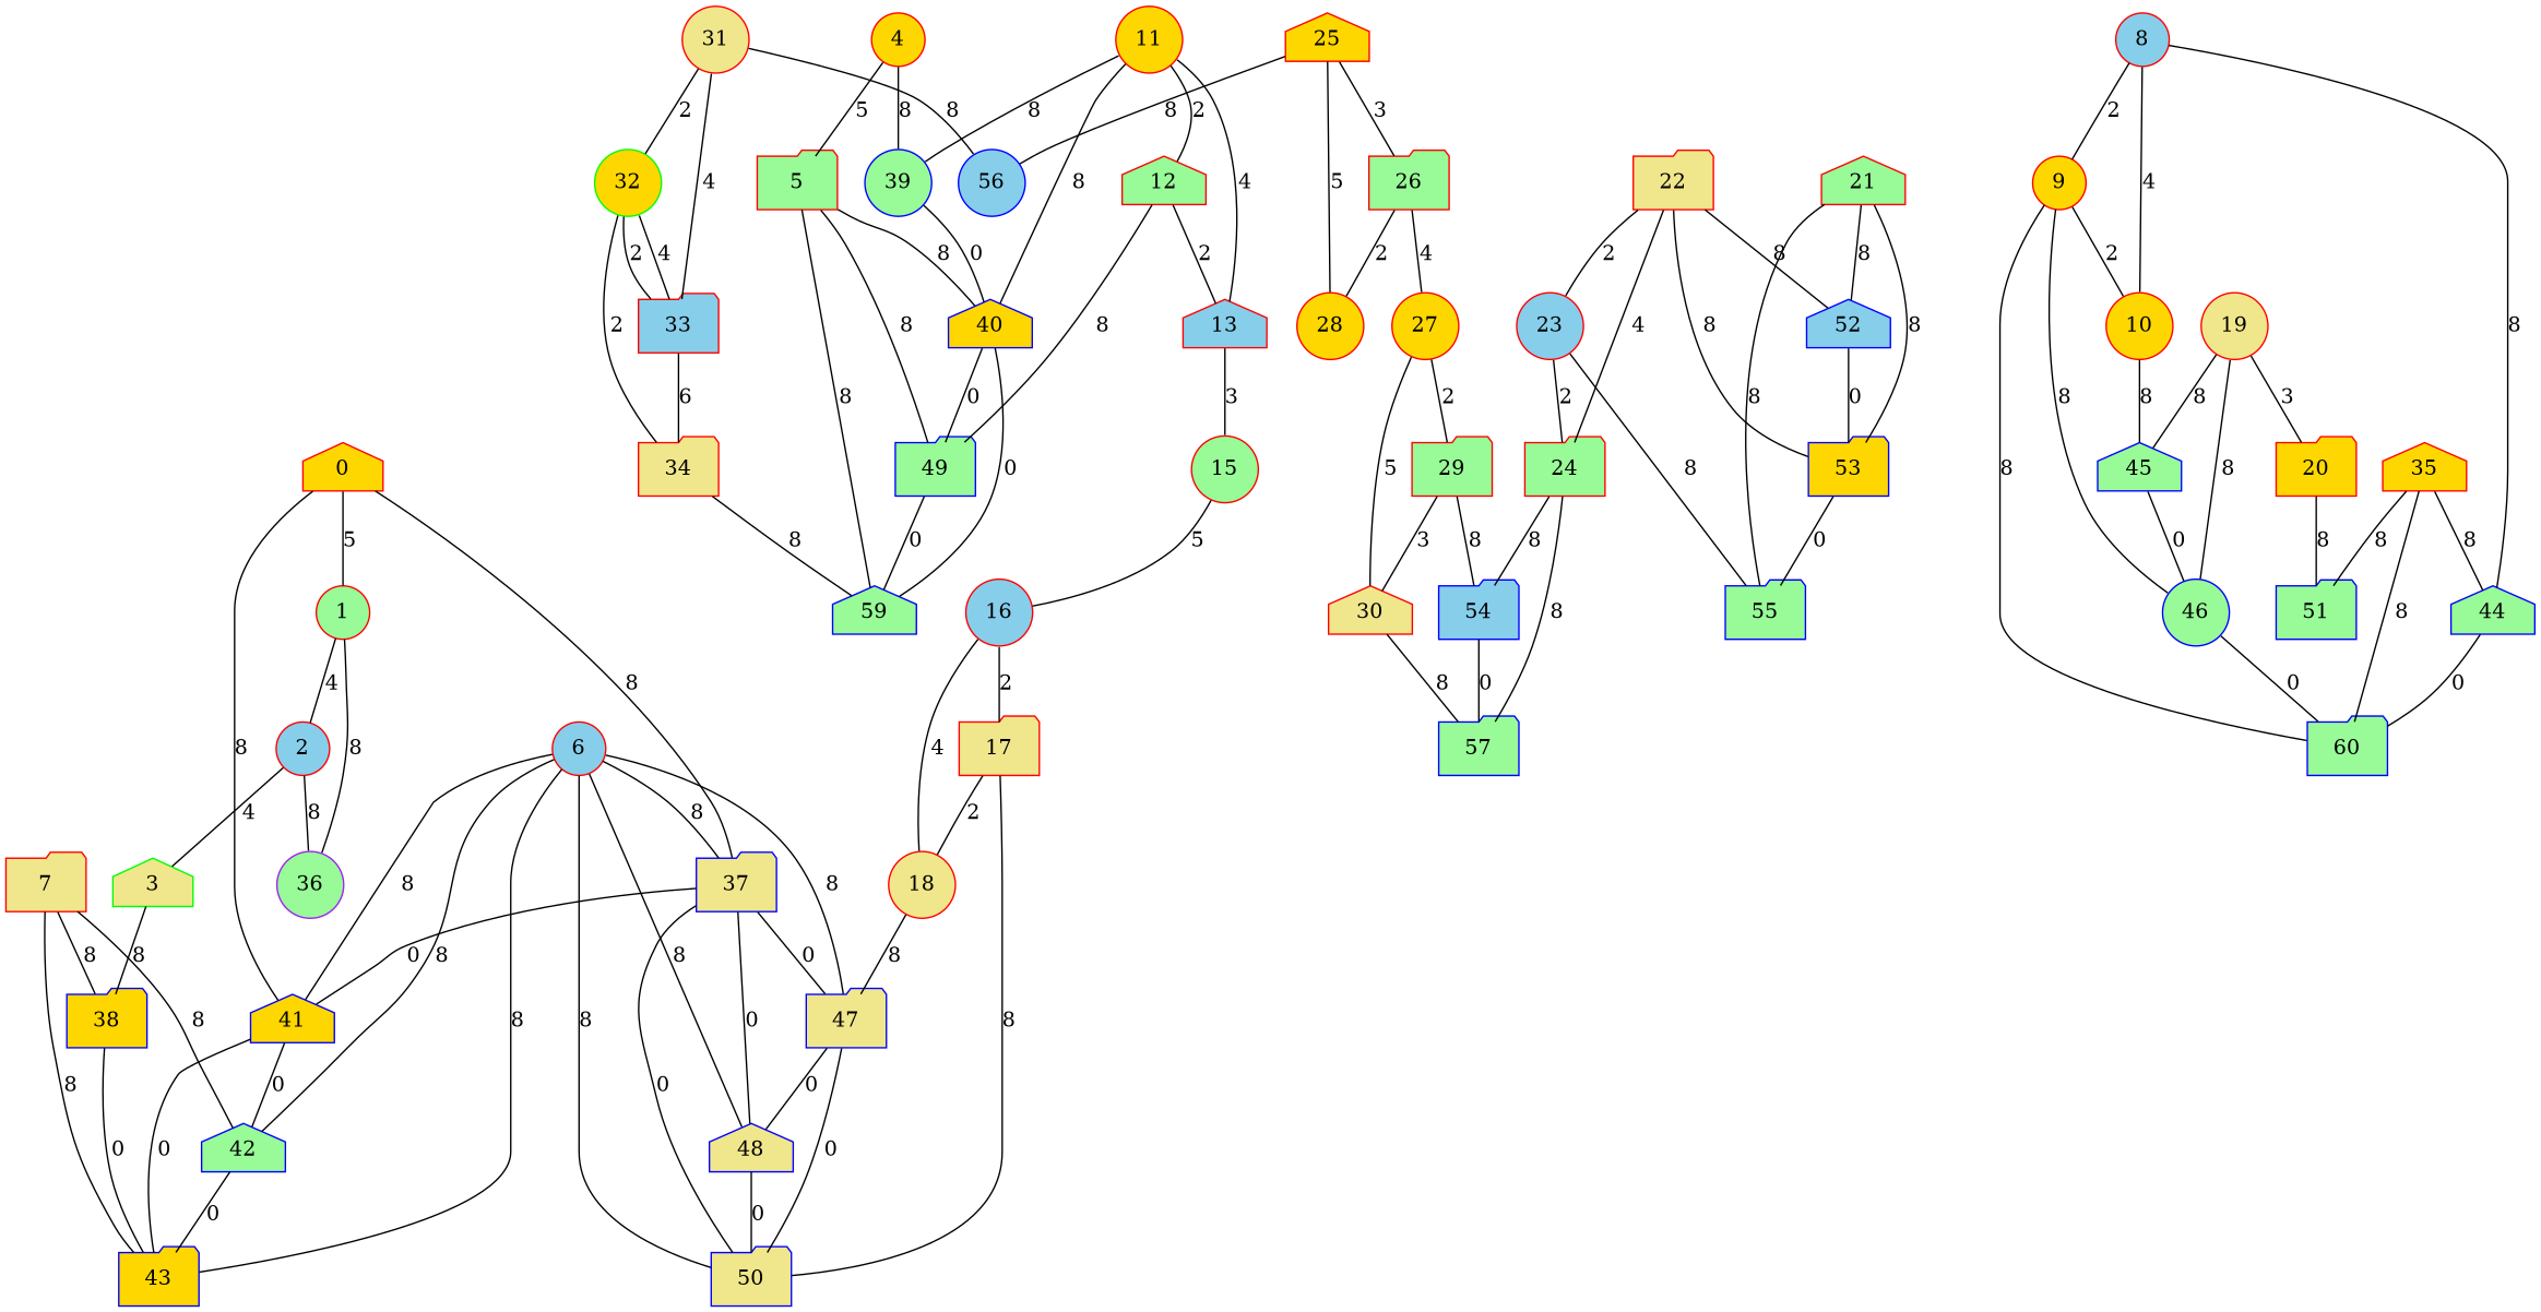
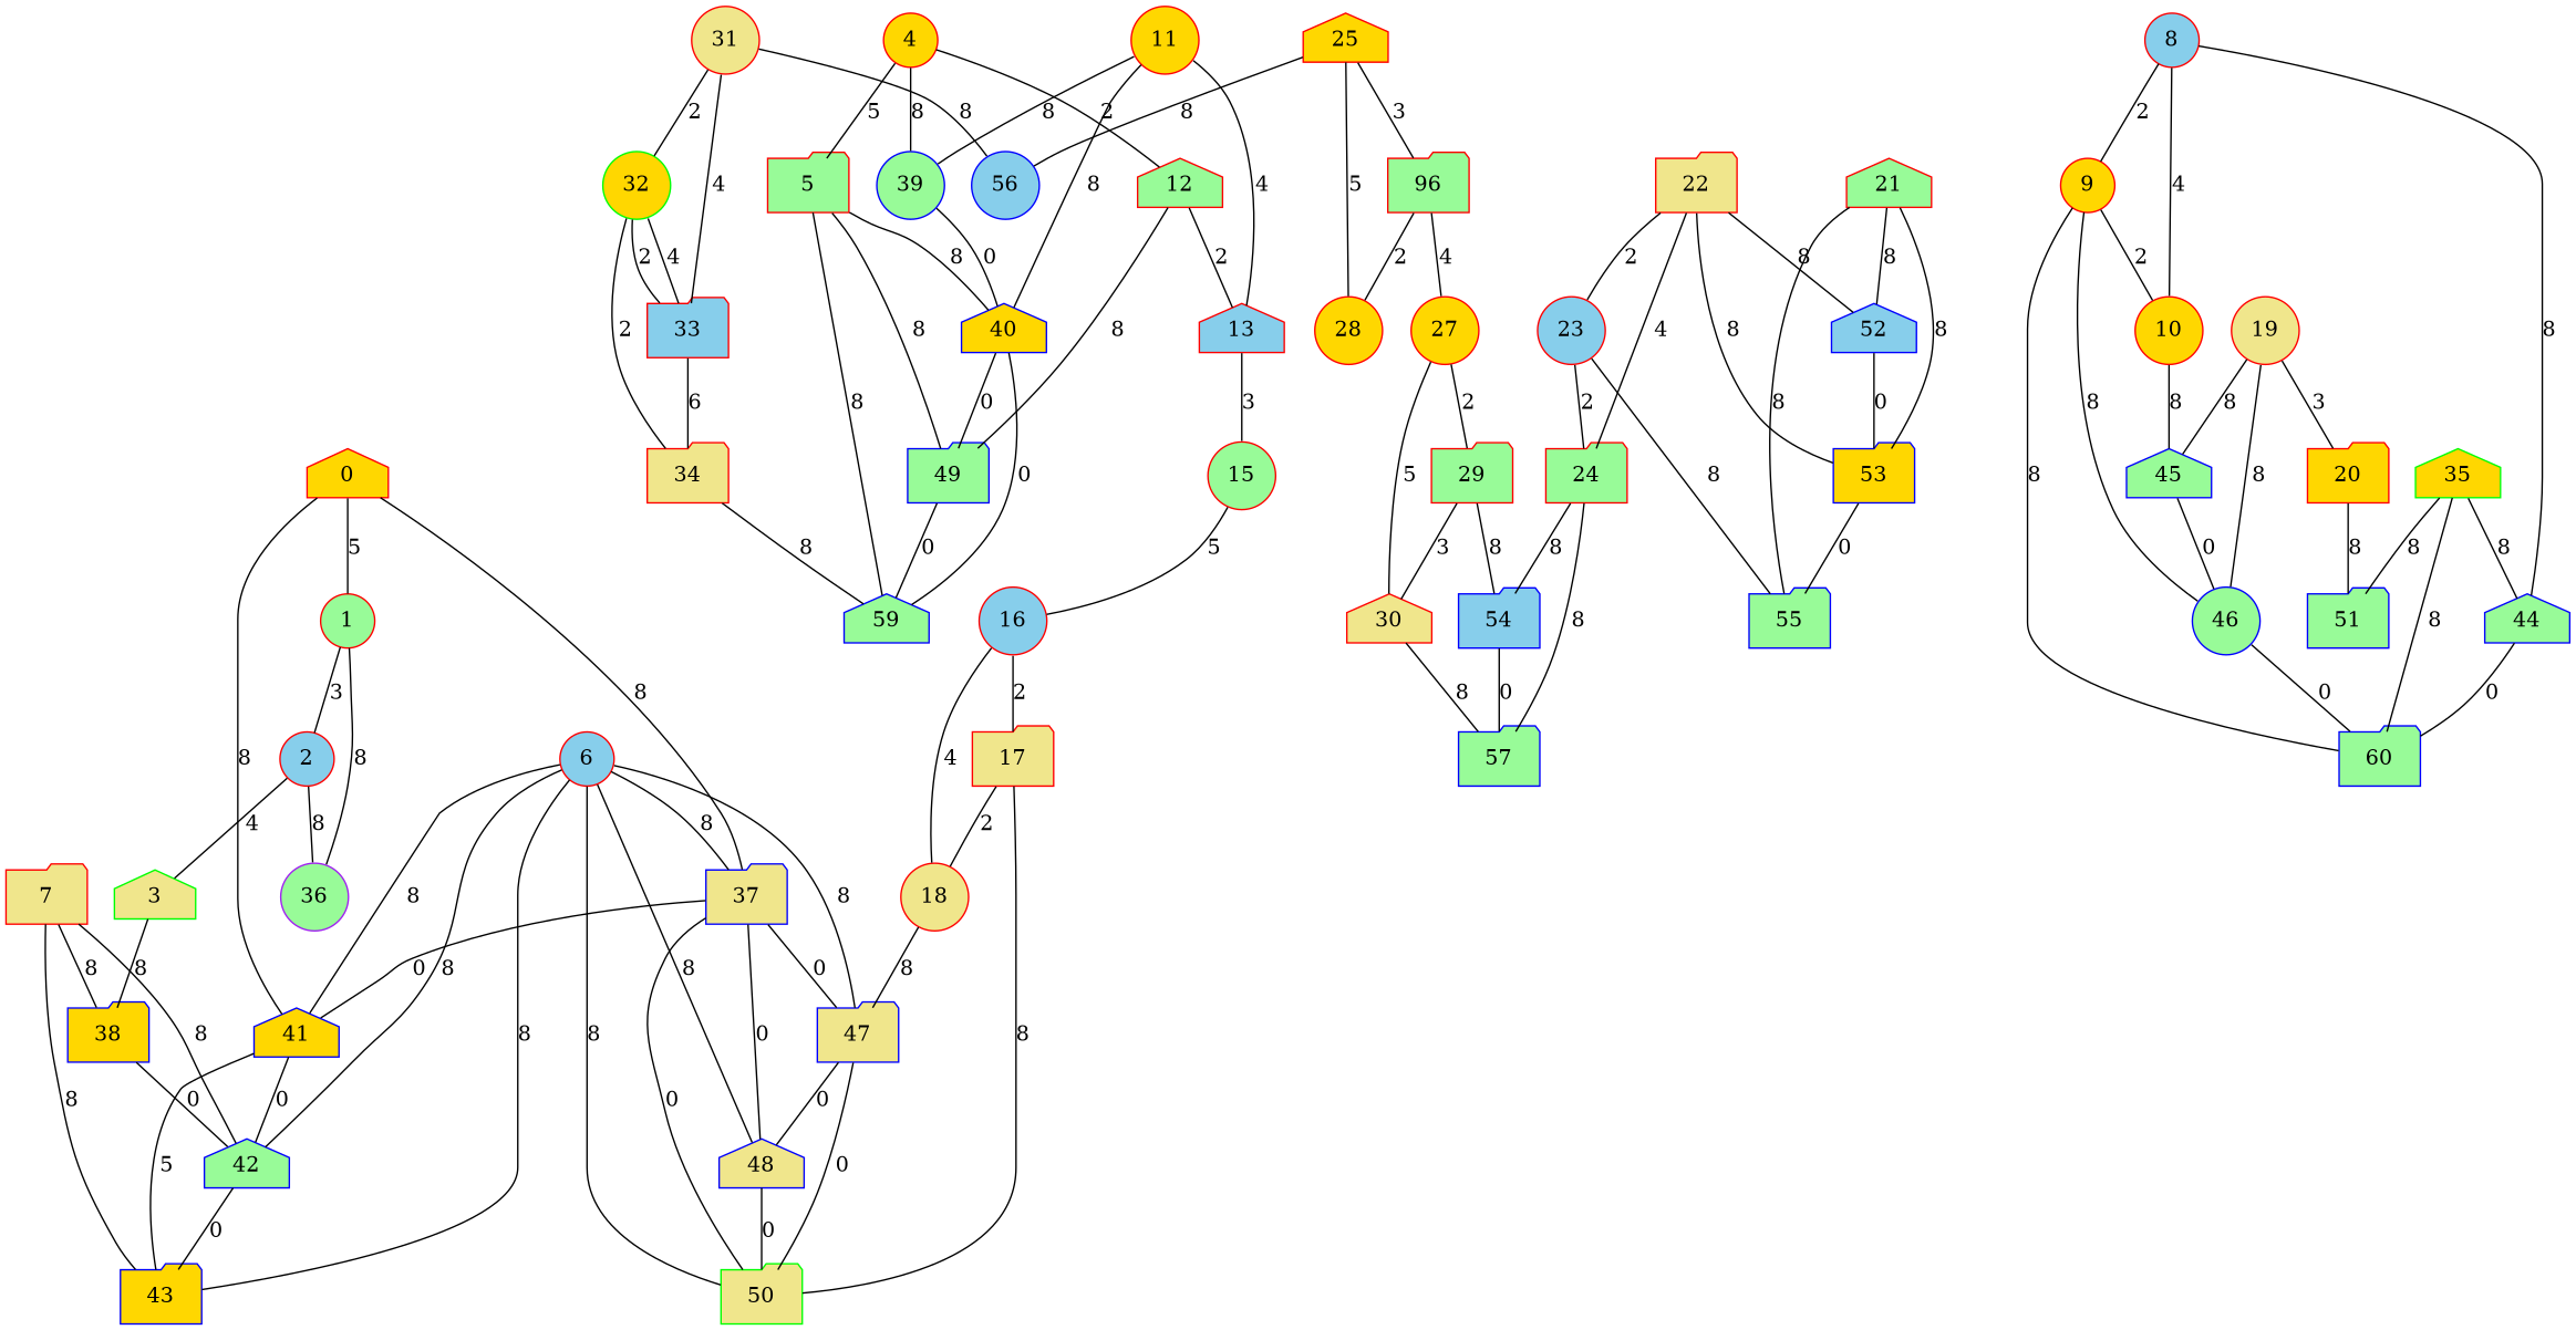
  graph {
    node [color=red fillcolor=palegreen shape=folder style=filled weight=1]
    0 [fillcolor=gold shape=house]
    1 [shape=circle]
    37 [color=blue fillcolor=khaki weight=3]
    41 [color=blue fillcolor=gold shape=house weight=3]
    2 [fillcolor=skyblue shape=circle]
    36 [color=purple shape=circle weight=4]
    47 [color=blue fillcolor=khaki weight=3]
    48 [color=blue fillcolor=khaki shape=house weight=3]
-   50 [color=blue fillcolor=khaki weight=3]
+   50 [color=green fillcolor=khaki weight=3]
    42 [color=blue shape=house weight=3]
    43 [color=blue fillcolor=gold weight=3]
    3 [color=green fillcolor=khaki shape=house weight=2]
    38 [color=blue fillcolor=gold weight=3]
    4 [fillcolor=gold shape=circle]
    5
    39 [color=blue shape=circle weight=3]
    40 [color=blue fillcolor=gold shape=house weight=3]
    49 [color=blue weight=3]
    59 [color=blue shape=house weight=3]
    6 [fillcolor=skyblue shape=circle]
    7 [fillcolor=khaki]
    8 [fillcolor=skyblue shape=circle]
    9 [fillcolor=gold shape=circle]
    10 [fillcolor=gold shape=circle]
    44 [color=blue shape=house weight=3]
    46 [color=blue shape=circle weight=3]
    60 [color=blue weight=3]
    45 [color=blue shape=house weight=3]
    11 [fillcolor=gold shape=circle]
    12 [shape=house]
    13 [fillcolor=skyblue shape=house]
    15 [shape=circle]
    16 [fillcolor=skyblue shape=circle]
    17 [fillcolor=khaki]
    18 [fillcolor=khaki shape=circle]
    19 [fillcolor=khaki shape=circle]
    20 [fillcolor=gold]
    51 [color=blue weight=3]
    21 [shape=house]
    52 [color=blue fillcolor=skyblue shape=house weight=3]
    53 [color=blue fillcolor=gold weight=3]
    55 [color=blue weight=3]
    22 [fillcolor=khaki]
    23 [fillcolor=skyblue shape=circle]
    24
    54 [color=blue fillcolor=skyblue weight=3]
    57 [color=blue weight=3]
    25 [fillcolor=gold shape=house]
-   26
+   26 [label=96]
    28 [fillcolor=gold shape=circle]
    56 [color=blue fillcolor=skyblue shape=circle weight=3]
    27 [fillcolor=gold shape=circle]
    29
    30 [fillcolor=khaki shape=house]
    31 [fillcolor=khaki shape=circle]
    32 [color=green fillcolor=gold shape=circle weight=2]
    33 [fillcolor=skyblue]
    34 [fillcolor=khaki]
-   35 [fillcolor=gold shape=house]
+   35 [color=green fillcolor=gold shape=house]
    0 -- 1 [label=5]
    0 -- 37 [label=8]
    0 -- 41 [label=8]
-   1 -- 2 [label=4]
+   1 -- 2 [label=3]
    1 -- 36 [label=8]
    37 -- 41 [label=0]
    37 -- 47 [label=0]
    37 -- 48 [label=0]
    37 -- 50 [label=0]
    41 -- 42 [label=0]
-   41 -- 43 [label=0]
+   41 -- 43 [label=5]
    2 -- 36 [label=8]
    2 -- 3 [label=4]
    47 -- 48 [label=0]
    47 -- 50 [label=0]
    48 -- 50 [label=0]
    42 -- 43 [label=0]
    3 -- 38 [label=8]
-   38 -- 43 [label=0]
+   38 -- 42 [label=0]
    4 -- 5 [label=5]
    4 -- 39 [label=8]
    5 -- 40 [label=8]
    5 -- 49 [label=8]
    5 -- 59 [label=8]
    39 -- 40 [label=0]
    40 -- 49 [label=0]
    40 -- 59 [label=0]
    49 -- 59 [label=0]
    6 -- 37 [label=8]
    6 -- 41 [label=8]
    6 -- 47 [label=8]
    6 -- 48 [label=8]
    6 -- 50 [label=8]
    6 -- 42 [label=8]
    6 -- 43 [label=8]
    7 -- 42 [label=8]
    7 -- 43 [label=8]
    7 -- 38 [label=8]
    8 -- 9 [label=2]
    8 -- 10 [label=4]
    8 -- 44 [label=8]
    9 -- 10 [label=2]
    9 -- 46 [label=8]
    9 -- 60 [label=8]
    10 -- 45 [label=8]
    44 -- 60 [label=0]
    46 -- 60 [label=0]
    45 -- 46 [label=0]
    11 -- 39 [label=8]
    11 -- 40 [label=8]
-   11 -- 12 [label=2]
+   4 -- 12 [label=2]
    11 -- 13 [label=4]
    12 -- 49 [label=8]
    12 -- 13 [label=2]
    13 -- 15 [label=3]
    15 -- 16 [label=5]
    16 -- 17 [label=2]
    16 -- 18 [label=4]
    17 -- 50 [label=8]
    17 -- 18 [label=2]
    18 -- 47 [label=8]
    19 -- 46 [label=8]
    19 -- 45 [label=8]
    19 -- 20 [label=3]
    20 -- 51 [label=8]
    21 -- 52 [label=8]
    21 -- 53 [label=8]
    21 -- 55 [label=8]
    52 -- 53 [label=0]
    53 -- 55 [label=0]
    22 -- 52 [label=8]
    22 -- 53 [label=8]
    22 -- 23 [label=2]
    22 -- 24 [label=4]
    23 -- 55 [label=8]
    23 -- 24 [label=2]
    24 -- 54 [label=8]
    24 -- 57 [label=8]
    54 -- 57 [label=0]
    25 -- 26 [label=3]
    25 -- 28 [label=5]
    25 -- 56 [label=8]
    26 -- 28 [label=2]
    26 -- 27 [label=4]
    27 -- 29 [label=2]
    27 -- 30 [label=5]
    29 -- 54 [label=8]
    29 -- 30 [label=3]
    30 -- 57 [label=8]
    31 -- 56 [label=8]
    31 -- 32 [label=2]
    31 -- 33 [label=4]
    32 -- 33 [label=4]
    32 -- 33 [label=2]
    32 -- 34 [label=2]
    33 -- 34 [label=6]
    34 -- 59 [label=8]
    35 -- 44 [label=8]
    35 -- 60 [label=8]
    35 -- 51 [label=8]
  }
